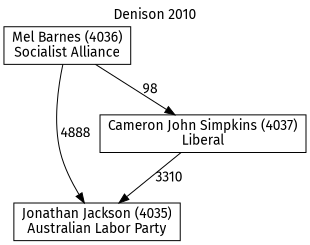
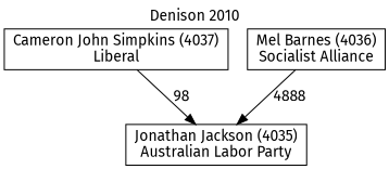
  digraph {
    fontname="Fira Sans"
    label="Denison 2010"
    labelloc=t
    mclimit=10
    node [fontname="Fira Sans" shape=box]
    edge [fontname="Fira Sans"]
    n1 [label="Jonathan Jackson (4035)\nAustralian Labor Party"]
    n2 [label="Cameron John Simpkins (4037)\nLiberal"]
    n3 [label="Mel Barnes (4036)\nSocialist Alliance"]
-   n2 -> n1 [label=3310]
+   n2 -> n1 [label=98]
    n3 -> n1 [label=4888]
-   n3 -> n2 [label=98]
  }
